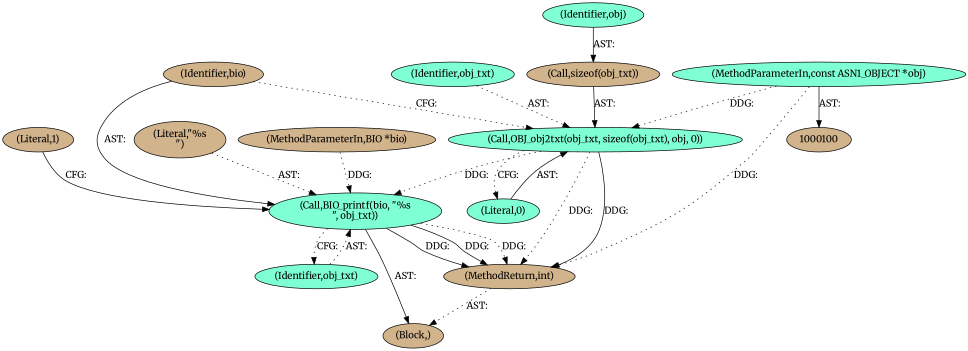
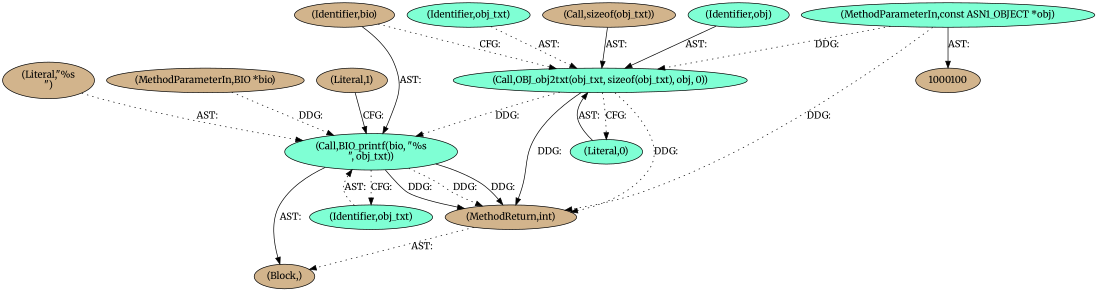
  digraph {
    fontname=Merriweather
    node [fillcolor=tan fontname=Merriweather style=filled]
    edge [fontname=Merriweather style=dotted]
    n1 [fillcolor=aquamarine label="(Call,OBJ_obj2txt(obj_txt, sizeof(obj_txt), obj, 0))"]
    n2 [fillcolor=aquamarine label="(Call,BIO_printf(bio, \"%s\n\", obj_txt))"]
    n3 [label="(MethodReturn,int)"]
    n4 [fillcolor=aquamarine label="(Literal,0)"]
    n5 [label="(Block,)"]
    n6 [fillcolor=aquamarine label="(Identifier,obj_txt)"]
    n7 [fillcolor=aquamarine label="(MethodParameterIn,const ASN1_OBJECT *obj)"]
    1000100
    n9 [label="(Call,sizeof(obj_txt))"]
    n10 [fillcolor=aquamarine label="(Identifier,obj)"]
    n11 [label="(Identifier,bio)"]
    n12 [label="(Literal,\"%s\n\")"]
    n13 [fillcolor=aquamarine label="(Identifier,obj_txt)"]
    n14 [label="(MethodParameterIn,BIO *bio)"]
    n15 [label="(Literal,1)"]
    n1 -> n2 [label="DDG: "]
    n1 -> n3 [label="DDG: " style=solid]
    n1 -> n3 [label="DDG: "]
    n1 -> n4 [label="CFG: "]
    n2 -> n3 [label="DDG: "]
    n2 -> n3 [label="DDG: " style=solid]
    n2 -> n3 [label="DDG: " style=solid]
    n2 -> n5 [label="AST: " style=solid]
    n2 -> n6 [label="CFG: "]
    n3 -> n5 [label="AST: "]
    n4 -> n1 [label="AST: " style=solid]
    n6 -> n2 [label="AST: "]
    n7 -> n1 [label="DDG: "]
    n7 -> n3 [label="DDG: "]
    n7 -> 1000100 [label="AST: " style=solid]
    n9 -> n1 [label="AST: " style=solid]
-   n10 -> n9 [label="AST: " style=solid]
+   n10 -> n1 [label="AST: " style=solid]
    n11 -> n1 [label="CFG: "]
    n11 -> n2 [label="AST: " style=solid]
    n12 -> n2 [label="AST: "]
    n13 -> n1 [label="AST: "]
    n14 -> n2 [label="DDG: "]
    n15 -> n2 [label="CFG: " style=solid]
  }
